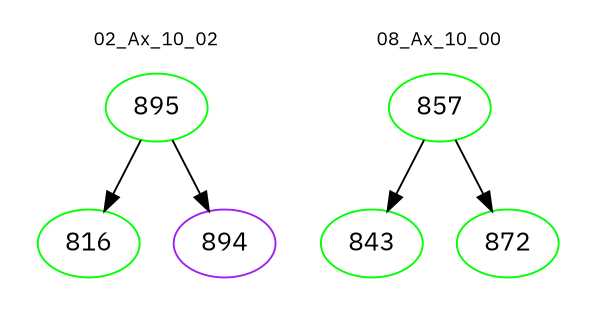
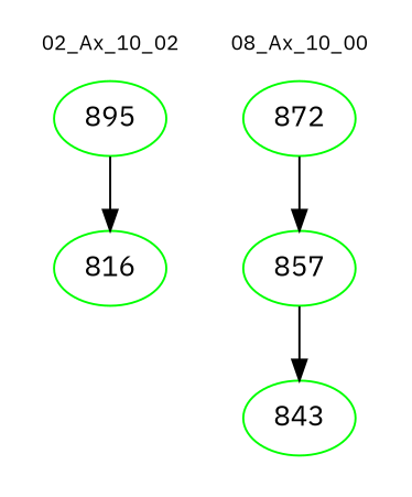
  digraph {
    fontname="IBM Plex Sans"
    node [color=green fontname="IBM Plex Sans"]
    edge [color=black fontname="IBM Plex Sans"]
    n1 [label=895]
    n2 [label=816]
-   n3 [color=purple label=894]
    n4 [label=857]
    n5 [label=843]
    n6 [label=872]
    subgraph cluster_1 {
      color=white
      fontsize=10
      label="02_Ax_10_02"
      n1
      n2
-     n3
    }
    subgraph cluster_2 {
      color=white
      fontsize=10
      label="08_Ax_10_00"
      n4
      n5
      n6
    }
    n1 -> n2
-   n1 -> n3
    n4 -> n5
-   n4 -> n6
+   n6 -> n4
  }
